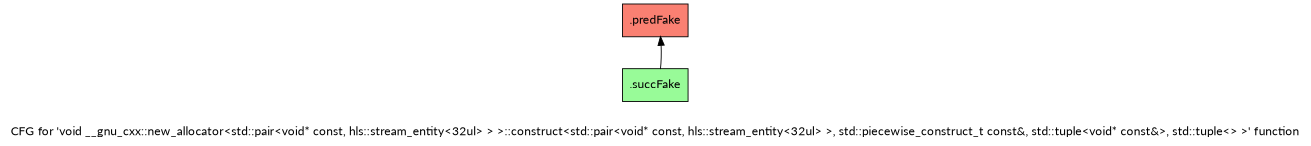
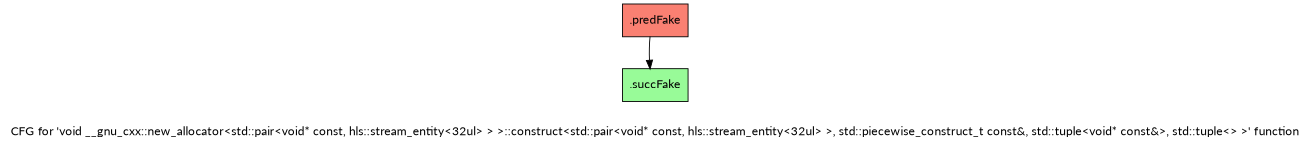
  digraph {
    label="CFG for 'void __gnu_cxx::new_allocator\<std::pair\<void* const, hls::stream_entity\<32ul\> \> \>::construct\<std::pair\<void* const, hls::stream_entity\<32ul\> \>, std::piecewise_construct_t const&, std::tuple\<void* const&\>, std::tuple\<\> \>' function"
    fontname=Lato
    node [shape=record style=filled fontname=Lato]
    n1 [label="{.predFake}" fillcolor=salmon]
    n2 [filename="/mnt/xilinx/Vitis_HLS/2021.2/tps/lnx64/gcc-6.2.0/lib/gcc/x86_64-pc-linux-gnu/6.2.0/../../../../include/c++/6.2.0/ext/new_allocator.h" label="{.succFake}" linenumber=120 fillcolor=palegreen]
-   n2 -> n1 [execusionnum=1 filename="/mnt/xilinx/Vitis_HLS/2021.2/tps/lnx64/gcc-6.2.0/lib/gcc/x86_64-pc-linux-gnu/6.2.0/../../../../include/c++/6.2.0/ext/new_allocator.h" style=solid fontname=Lato]
+   n1 -> n2 [execusionnum=1 filename="/mnt/xilinx/Vitis_HLS/2021.2/tps/lnx64/gcc-6.2.0/lib/gcc/x86_64-pc-linux-gnu/6.2.0/../../../../include/c++/6.2.0/ext/new_allocator.h" style=solid fontname=Lato]
  }
